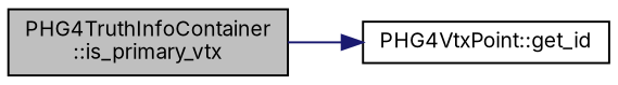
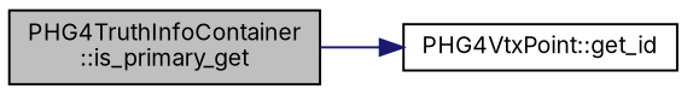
  digraph {
    rankdir=LR
    fontname=Inter
    node [color=black fontname=Inter fontsize=10 shape=record]
-   n1 [fillcolor=grey75 fontcolor=black height=0.2 label="PHG4TruthInfoContainer\l::is_primary_vtx" style=filled width=0.4]
+   n1 [fillcolor=grey75 fontcolor=black height=0.2 label="PHG4TruthInfoContainer\l::is_primary_get" style=filled width=0.4]
    n2 [height=0.2 label="PHG4VtxPoint::get_id" width=0.4]
    n1 -> n2 [color=midnightblue fontname=Inter fontsize=10 labelfontname=FreeSans labelfontsize=10 style=solid]
  }
